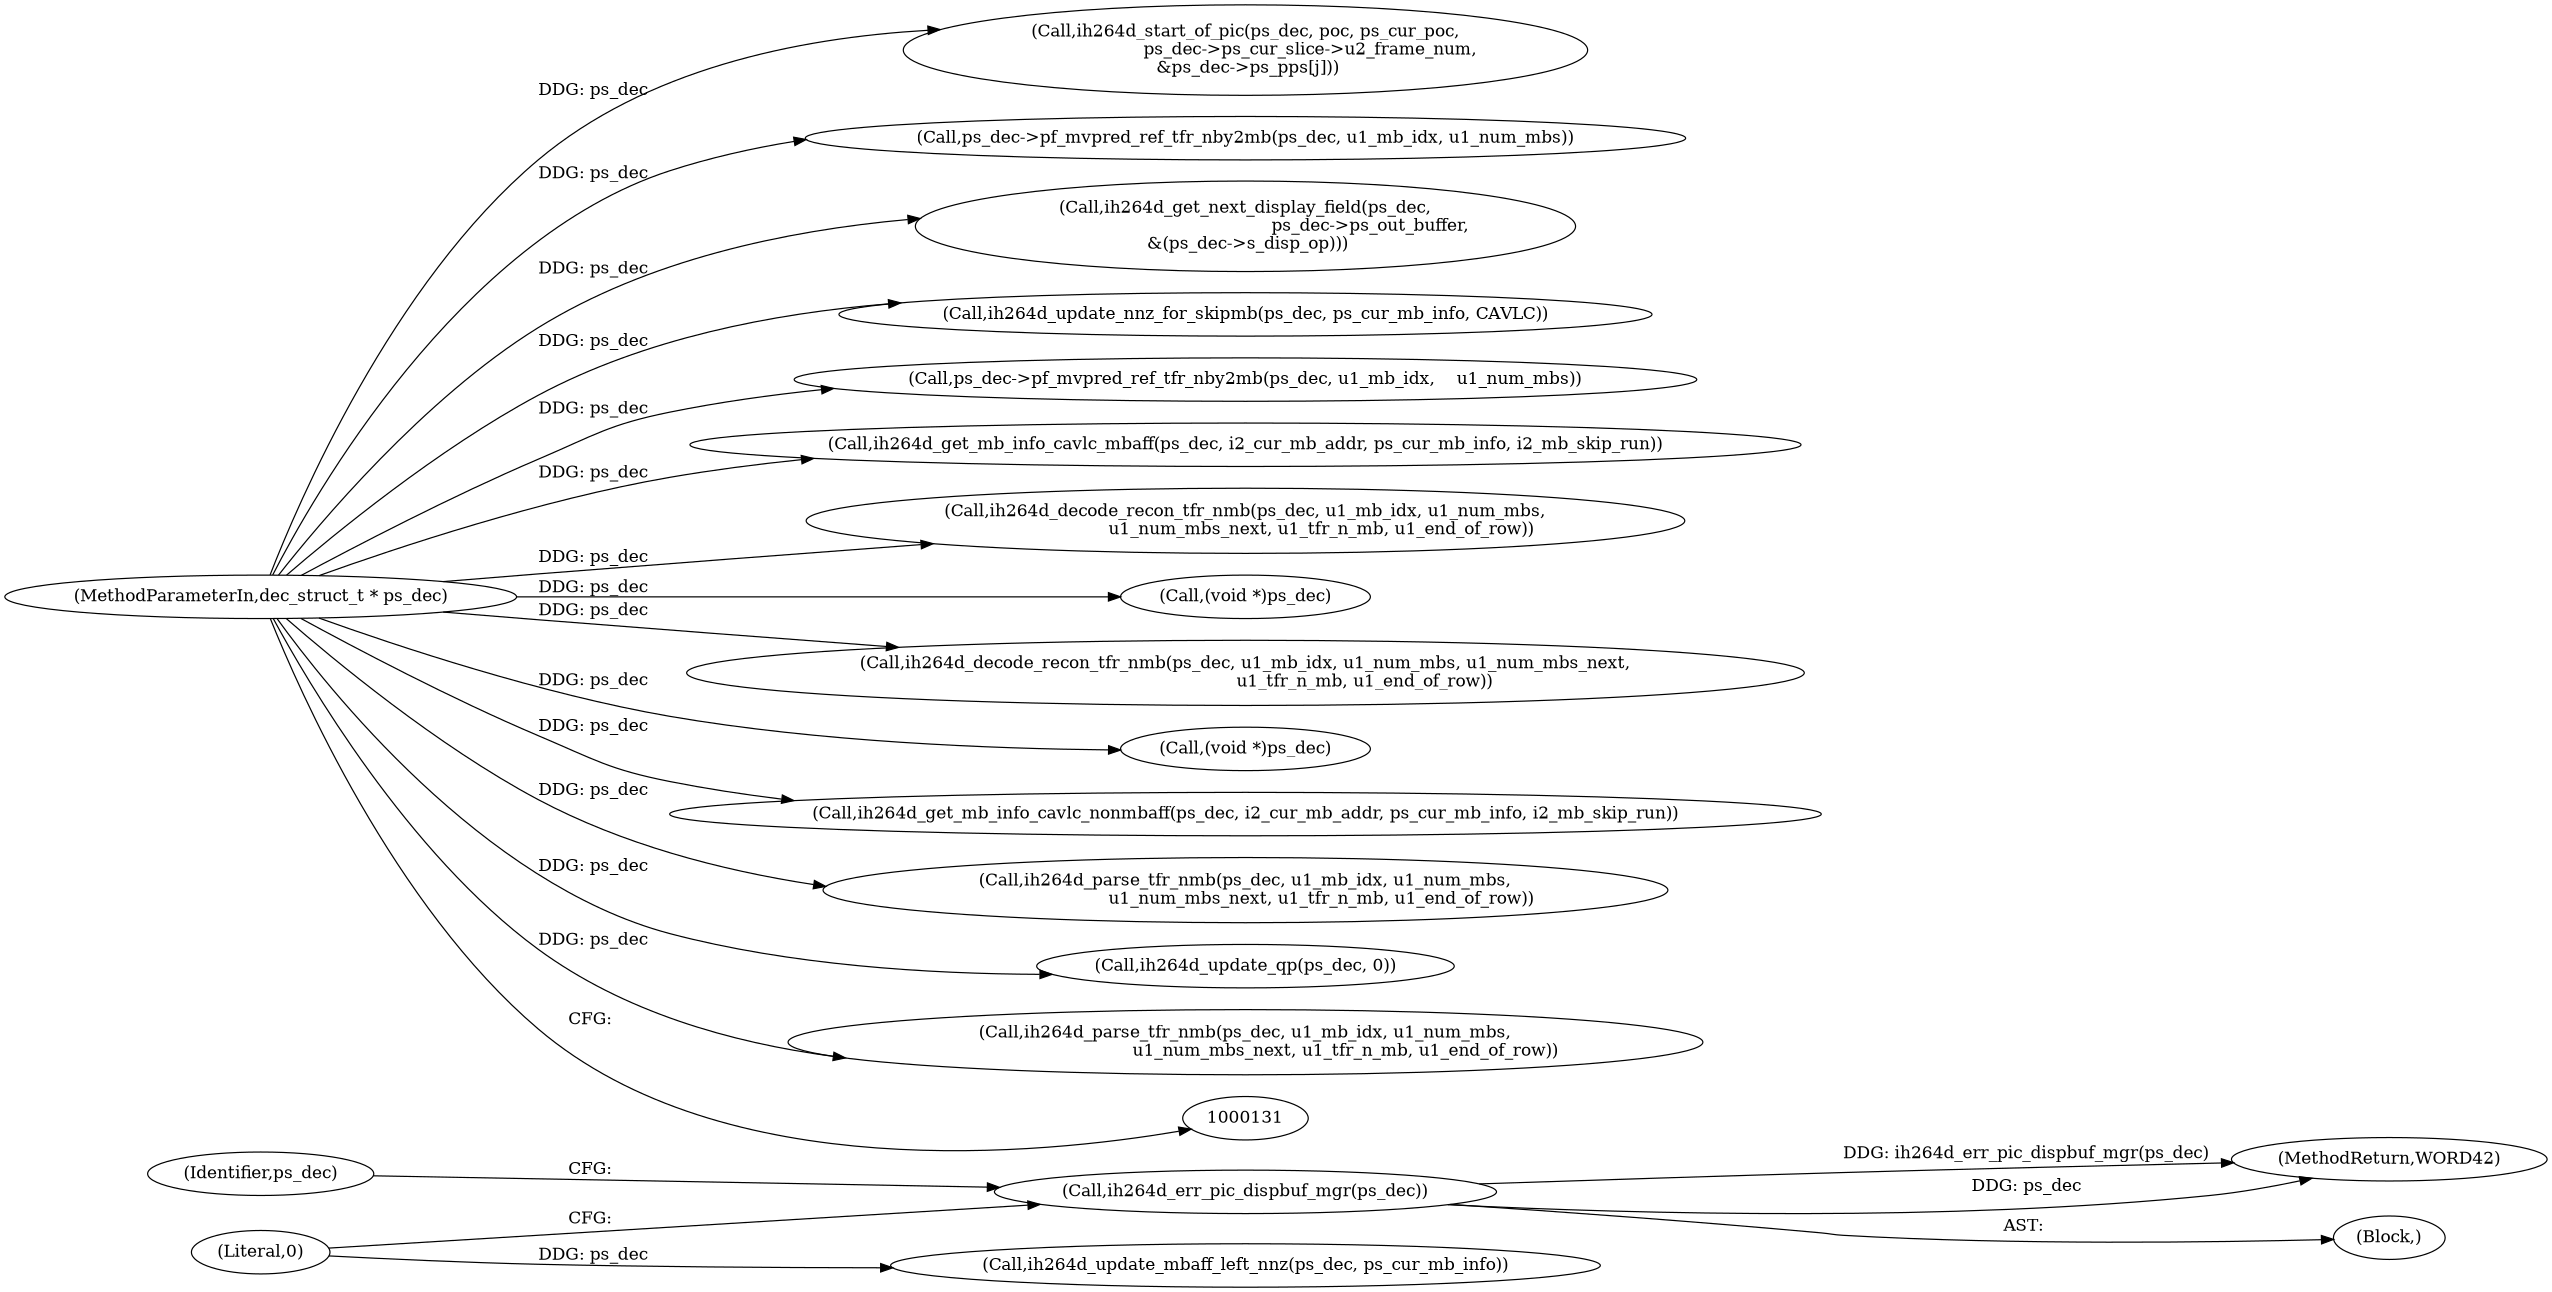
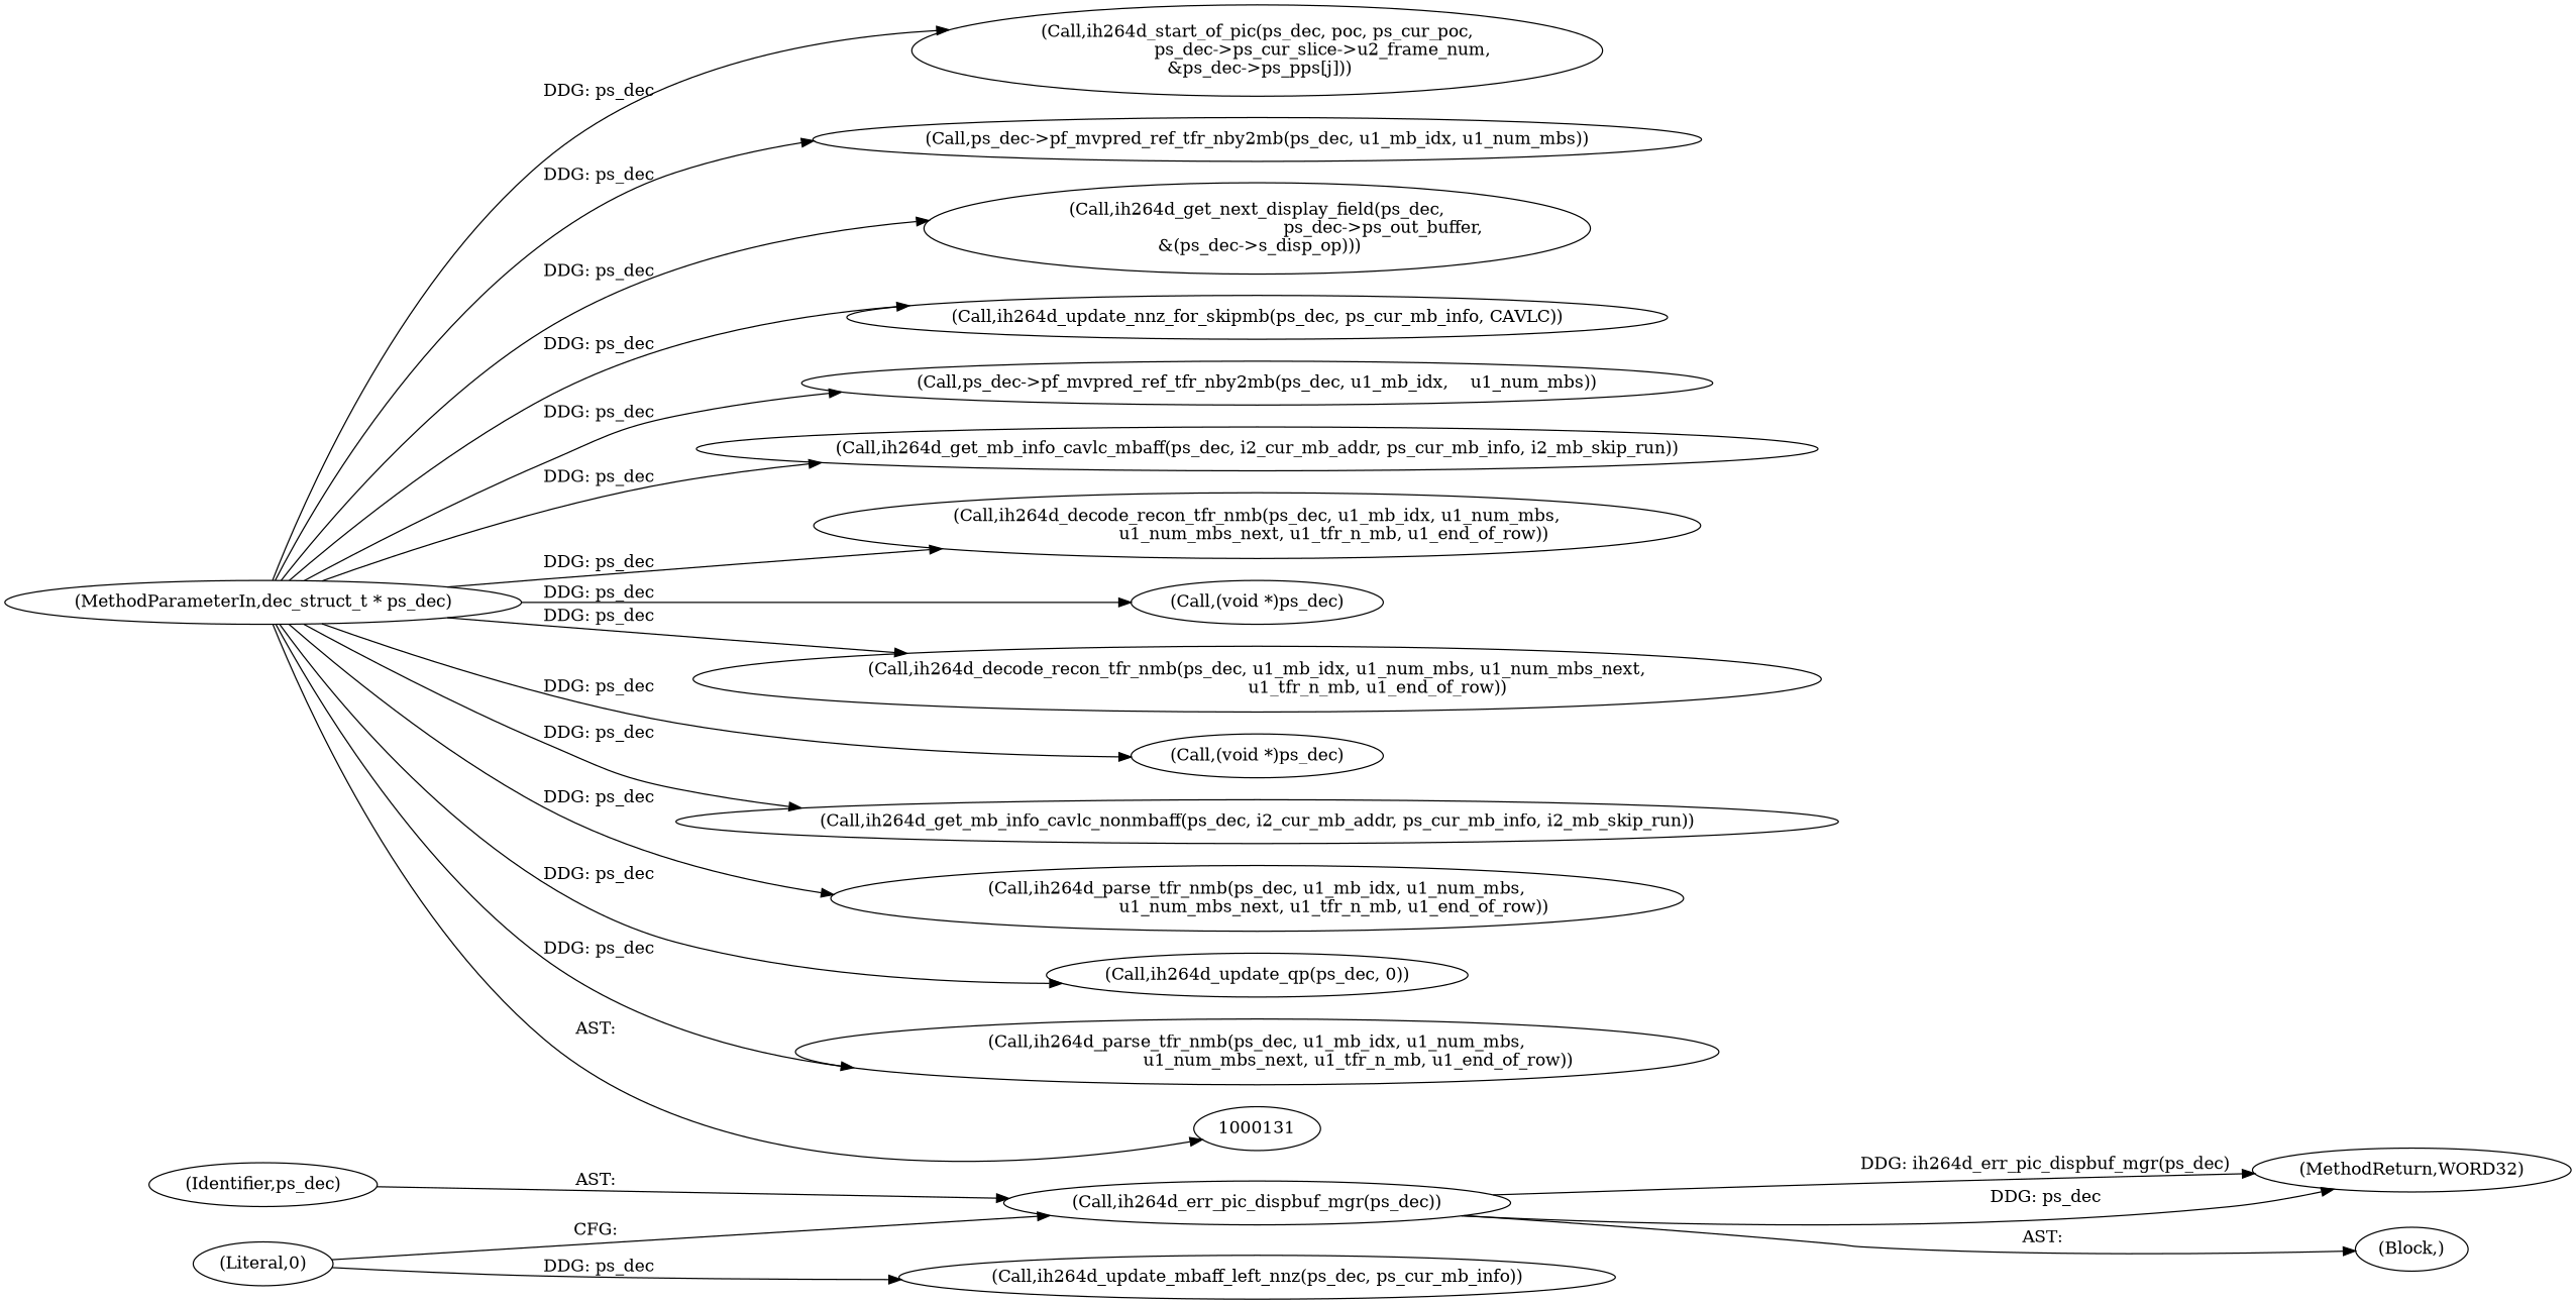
  digraph {
    rankdir=LR
    n1 [label="(Call,ih264d_err_pic_dispbuf_mgr(ps_dec))"]
-   n2 [label="(MethodReturn,WORD42)"]
+   n2 [label="(MethodReturn,WORD32)"]
    n3 [label="(Block,)"]
    n4 [label="(Identifier,ps_dec)"]
    n5 [label="(MethodParameterIn,dec_struct_t * ps_dec)"]
    n6 [label="(Call,ih264d_start_of_pic(ps_dec, poc, ps_cur_poc,\n                        ps_dec->ps_cur_slice->u2_frame_num,\n &ps_dec->ps_pps[j]))"]
    n7 [label="(Call,ps_dec->pf_mvpred_ref_tfr_nby2mb(ps_dec, u1_mb_idx, u1_num_mbs))"]
    n8 [label="(Call,ih264d_get_next_display_field(ps_dec,\n                                              ps_dec->ps_out_buffer,\n &(ps_dec->s_disp_op)))"]
    n9 [label="(Call,ih264d_update_nnz_for_skipmb(ps_dec, ps_cur_mb_info, CAVLC))"]
    n10 [label="(Call,ps_dec->pf_mvpred_ref_tfr_nby2mb(ps_dec, u1_mb_idx,    u1_num_mbs))"]
    n11 [label="(Call,ih264d_get_mb_info_cavlc_mbaff(ps_dec, i2_cur_mb_addr, ps_cur_mb_info, i2_mb_skip_run))"]
    n12 [label="(Call,ih264d_decode_recon_tfr_nmb(ps_dec, u1_mb_idx, u1_num_mbs,\n                            u1_num_mbs_next, u1_tfr_n_mb, u1_end_of_row))"]
    n13 [label="(Call,(void *)ps_dec)"]
    n14 [label="(Call,ih264d_decode_recon_tfr_nmb(ps_dec, u1_mb_idx, u1_num_mbs, u1_num_mbs_next,\n                                            u1_tfr_n_mb, u1_end_of_row))"]
    n15 [label="(Call,(void *)ps_dec)"]
    n16 [label="(Call,ih264d_get_mb_info_cavlc_nonmbaff(ps_dec, i2_cur_mb_addr, ps_cur_mb_info, i2_mb_skip_run))"]
    n17 [label="(Call,ih264d_parse_tfr_nmb(ps_dec, u1_mb_idx, u1_num_mbs,\n                            u1_num_mbs_next, u1_tfr_n_mb, u1_end_of_row))"]
    n18 [label="(Call,ih264d_update_qp(ps_dec, 0))"]
    n19 [label="(Call,ih264d_parse_tfr_nmb(ps_dec, u1_mb_idx, u1_num_mbs,\n                                     u1_num_mbs_next, u1_tfr_n_mb, u1_end_of_row))"]
    1000131
    n21 [label="(Call,ih264d_update_mbaff_left_nnz(ps_dec, ps_cur_mb_info))"]
    n22 [label="(Literal,0)"]
    n1 -> n2 [label="DDG: ih264d_err_pic_dispbuf_mgr(ps_dec)"]
    n1 -> n2 [label="DDG: ps_dec"]
    n1 -> n3 [label="AST: "]
-   n4 -> n1 [label="CFG: "]
+   n4 -> n1 [label="AST: "]
    n5 -> n6 [label="DDG: ps_dec"]
    n5 -> n7 [label="DDG: ps_dec"]
    n5 -> n8 [label="DDG: ps_dec"]
    n5 -> n9 [label="DDG: ps_dec"]
    n5 -> n10 [label="DDG: ps_dec"]
    n5 -> n11 [label="DDG: ps_dec"]
    n5 -> n12 [label="DDG: ps_dec"]
    n5 -> n13 [label="DDG: ps_dec"]
    n5 -> n14 [label="DDG: ps_dec"]
    n5 -> n15 [label="DDG: ps_dec"]
    n5 -> n16 [label="DDG: ps_dec"]
    n5 -> n17 [label="DDG: ps_dec"]
    n5 -> n18 [label="DDG: ps_dec"]
    n5 -> n19 [label="DDG: ps_dec"]
-   n5 -> 1000131 [label="CFG: "]
+   n5 -> 1000131 [label="AST: "]
    n22 -> n1 [label="CFG: "]
    n22 -> n21 [label="DDG: ps_dec"]
  }
